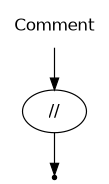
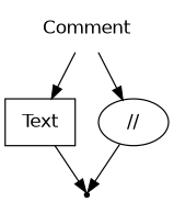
  digraph {
    rankdir=TB
    fontname="DejaVu Sans"
    node [fontname="DejaVu Sans"]
    edge [fontname="DejaVu Sans"]
    n1 [label=Comment shape=plaintext]
+   n2 [label=Text shape=box]
    n3 [label="//" shape=oval]
    end [shape=point]
+   n1 -> n2
    n1 -> n3
+   n2 -> end
    n3 -> end
  }
